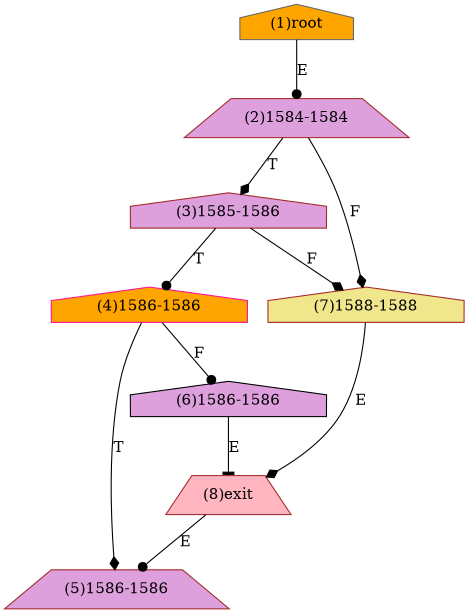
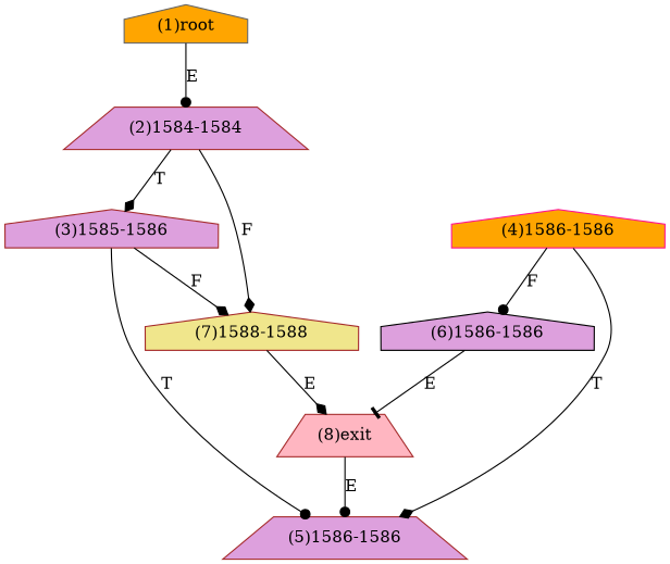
  digraph {
    node [color=brown fillcolor=plum shape=house style=filled]
    edge [arrowhead=diamond]
    n1 [color=gray40 fillcolor=orange label="(1)root"]
    n2 [label="(2)1584-1584" shape=trapezium]
    n3 [label="(3)1585-1586"]
    n4 [fillcolor=khaki label="(7)1588-1588"]
    n5 [color=deeppink fillcolor=orange label="(4)1586-1586"]
    n6 [fillcolor=lightpink label="(8)exit" shape=trapezium]
    n7 [color=black label="(6)1586-1586"]
    n8 [label="(5)1586-1586" shape=trapezium]
    n1 -> n2 [arrowhead=dot label=E]
    n2 -> n3 [label=T]
    n2 -> n4 [label=F]
    n3 -> n4 [label=F]
-   n3 -> n5 [arrowhead=dot label=T]
+   n3 -> n8 [arrowhead=dot label=T]
    n4 -> n6 [label=E]
    n5 -> n7 [arrowhead=dot label=F]
    n5 -> n8 [label=T]
    n6 -> n8 [arrowhead=dot label=E]
    n7 -> n6 [arrowhead=tee label=E]
  }
